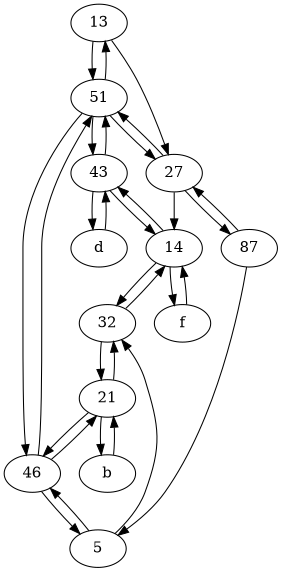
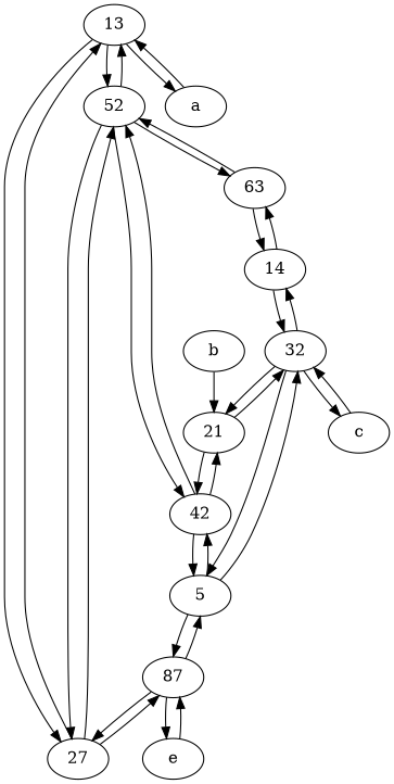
  digraph {
    n1 [label=13]
-   52 [label=51]
+   52
+   a
    27
-   42 [label=46]
-   43
+   42
+   43 [label=63]
    n7 [label=87]
    21
    5
-   d
    14
    b
    32
-   f
+   c
+   e
    n1 -> 52
+   n1 -> a
    n1 -> 27
    52 -> n1
    52 -> 27
    52 -> 42
    52 -> 43
-   27 -> 14
+   a -> n1
+   27 -> n1
    27 -> 52
    27 -> n7
    42 -> 52
    42 -> 21
    42 -> 5
    43 -> 52
-   43 -> d
    43 -> 14
    n7 -> 27
    n7 -> 5
+   n7 -> e
    21 -> 42
-   21 -> b
    21 -> 32
    5 -> 42
+   5 -> n7
    5 -> 32
-   d -> 43
    14 -> 43
    14 -> 32
-   14 -> f
    b -> 21
    32 -> 21
+   32 -> 5
    32 -> 14
-   f -> 14
+   32 -> c
+   c -> 32
+   e -> n7
  }
